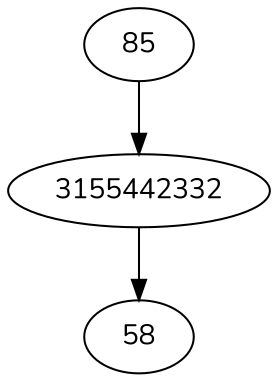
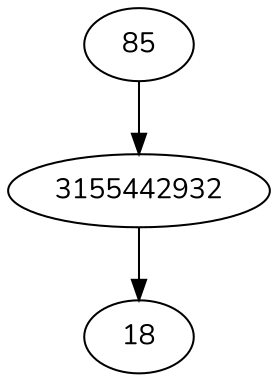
  strict digraph {
    fontname=Nunito
    node [fontname=Nunito]
    edge [fontname=Nunito]
-   3155442932 [label=3155442332]
-   58
+   3155442932
+   58 [label=18]
    n3 [label=85]
    3155442932 -> 58
    n3 -> 3155442932
  }
